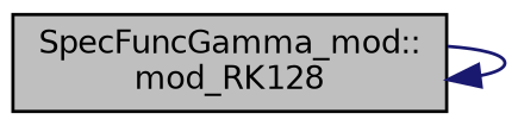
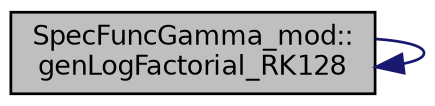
  digraph {
    rankdir=TB
-   n1 [color=black fillcolor=grey75 fontcolor=black fontname=Helvetica fontsize=10 height=0.2 label="SpecFuncGamma_mod::\lmod_RK128" shape=record style=filled width=0.4]
+   n1 [color=black fillcolor=grey75 fontcolor=black fontname=Helvetica fontsize=10 height=0.2 label="SpecFuncGamma_mod::\lgenLogFactorial_RK128" shape=record style=filled width=0.4]
    n1 -> n1 [color=midnightblue fontname=Helvetica fontsize=10 labelfontname=Helvetica labelfontsize=10 style=solid]
  }
